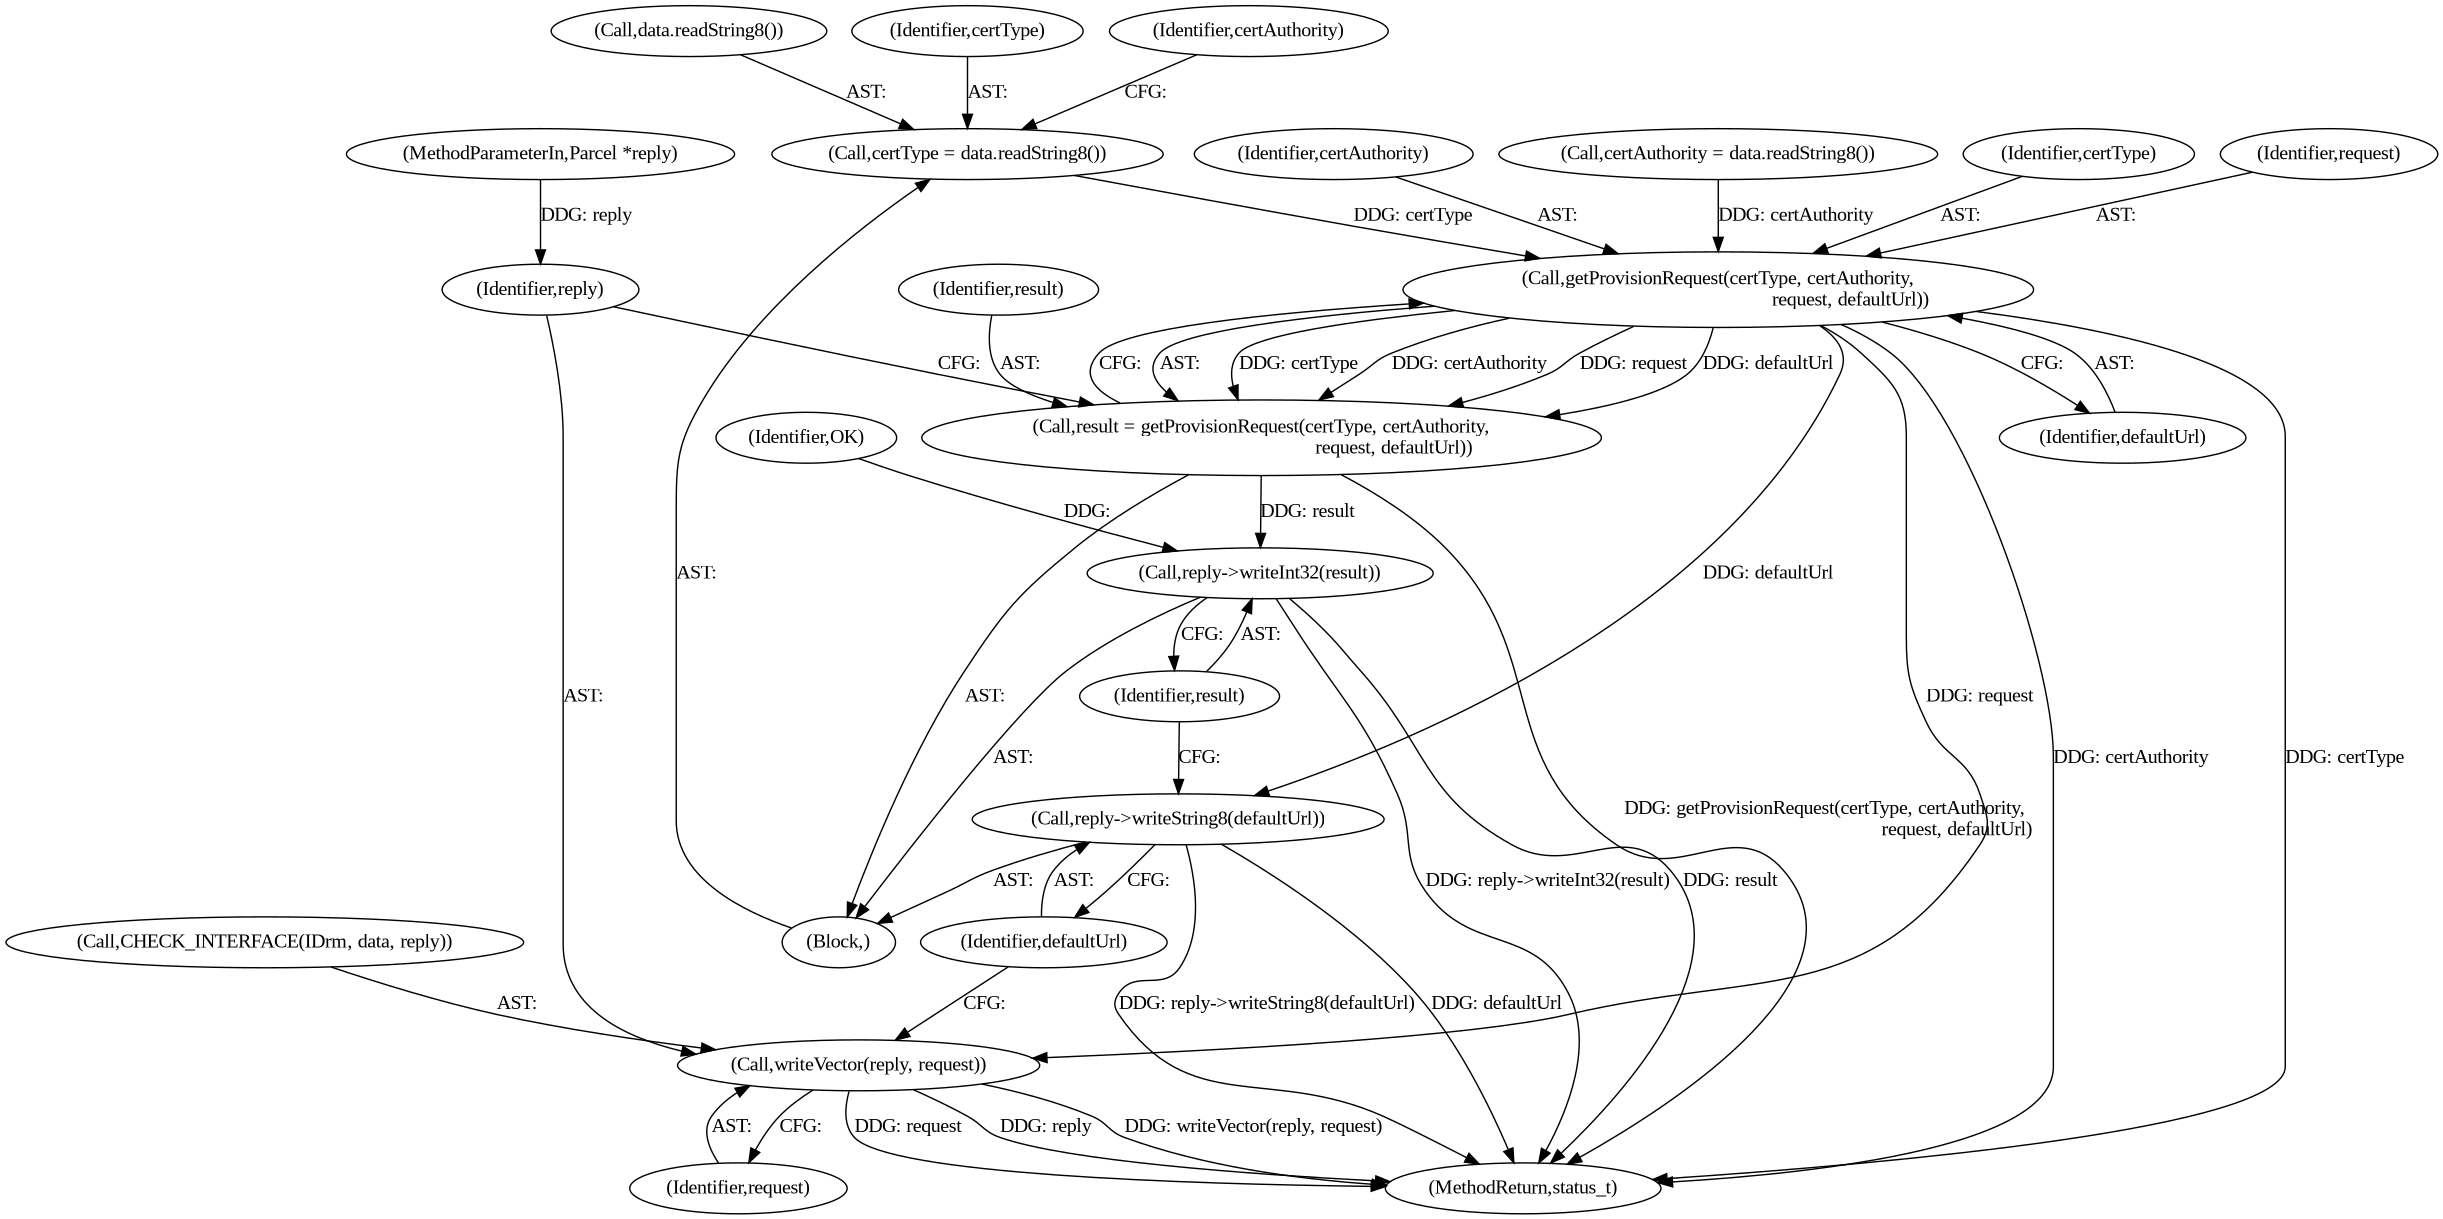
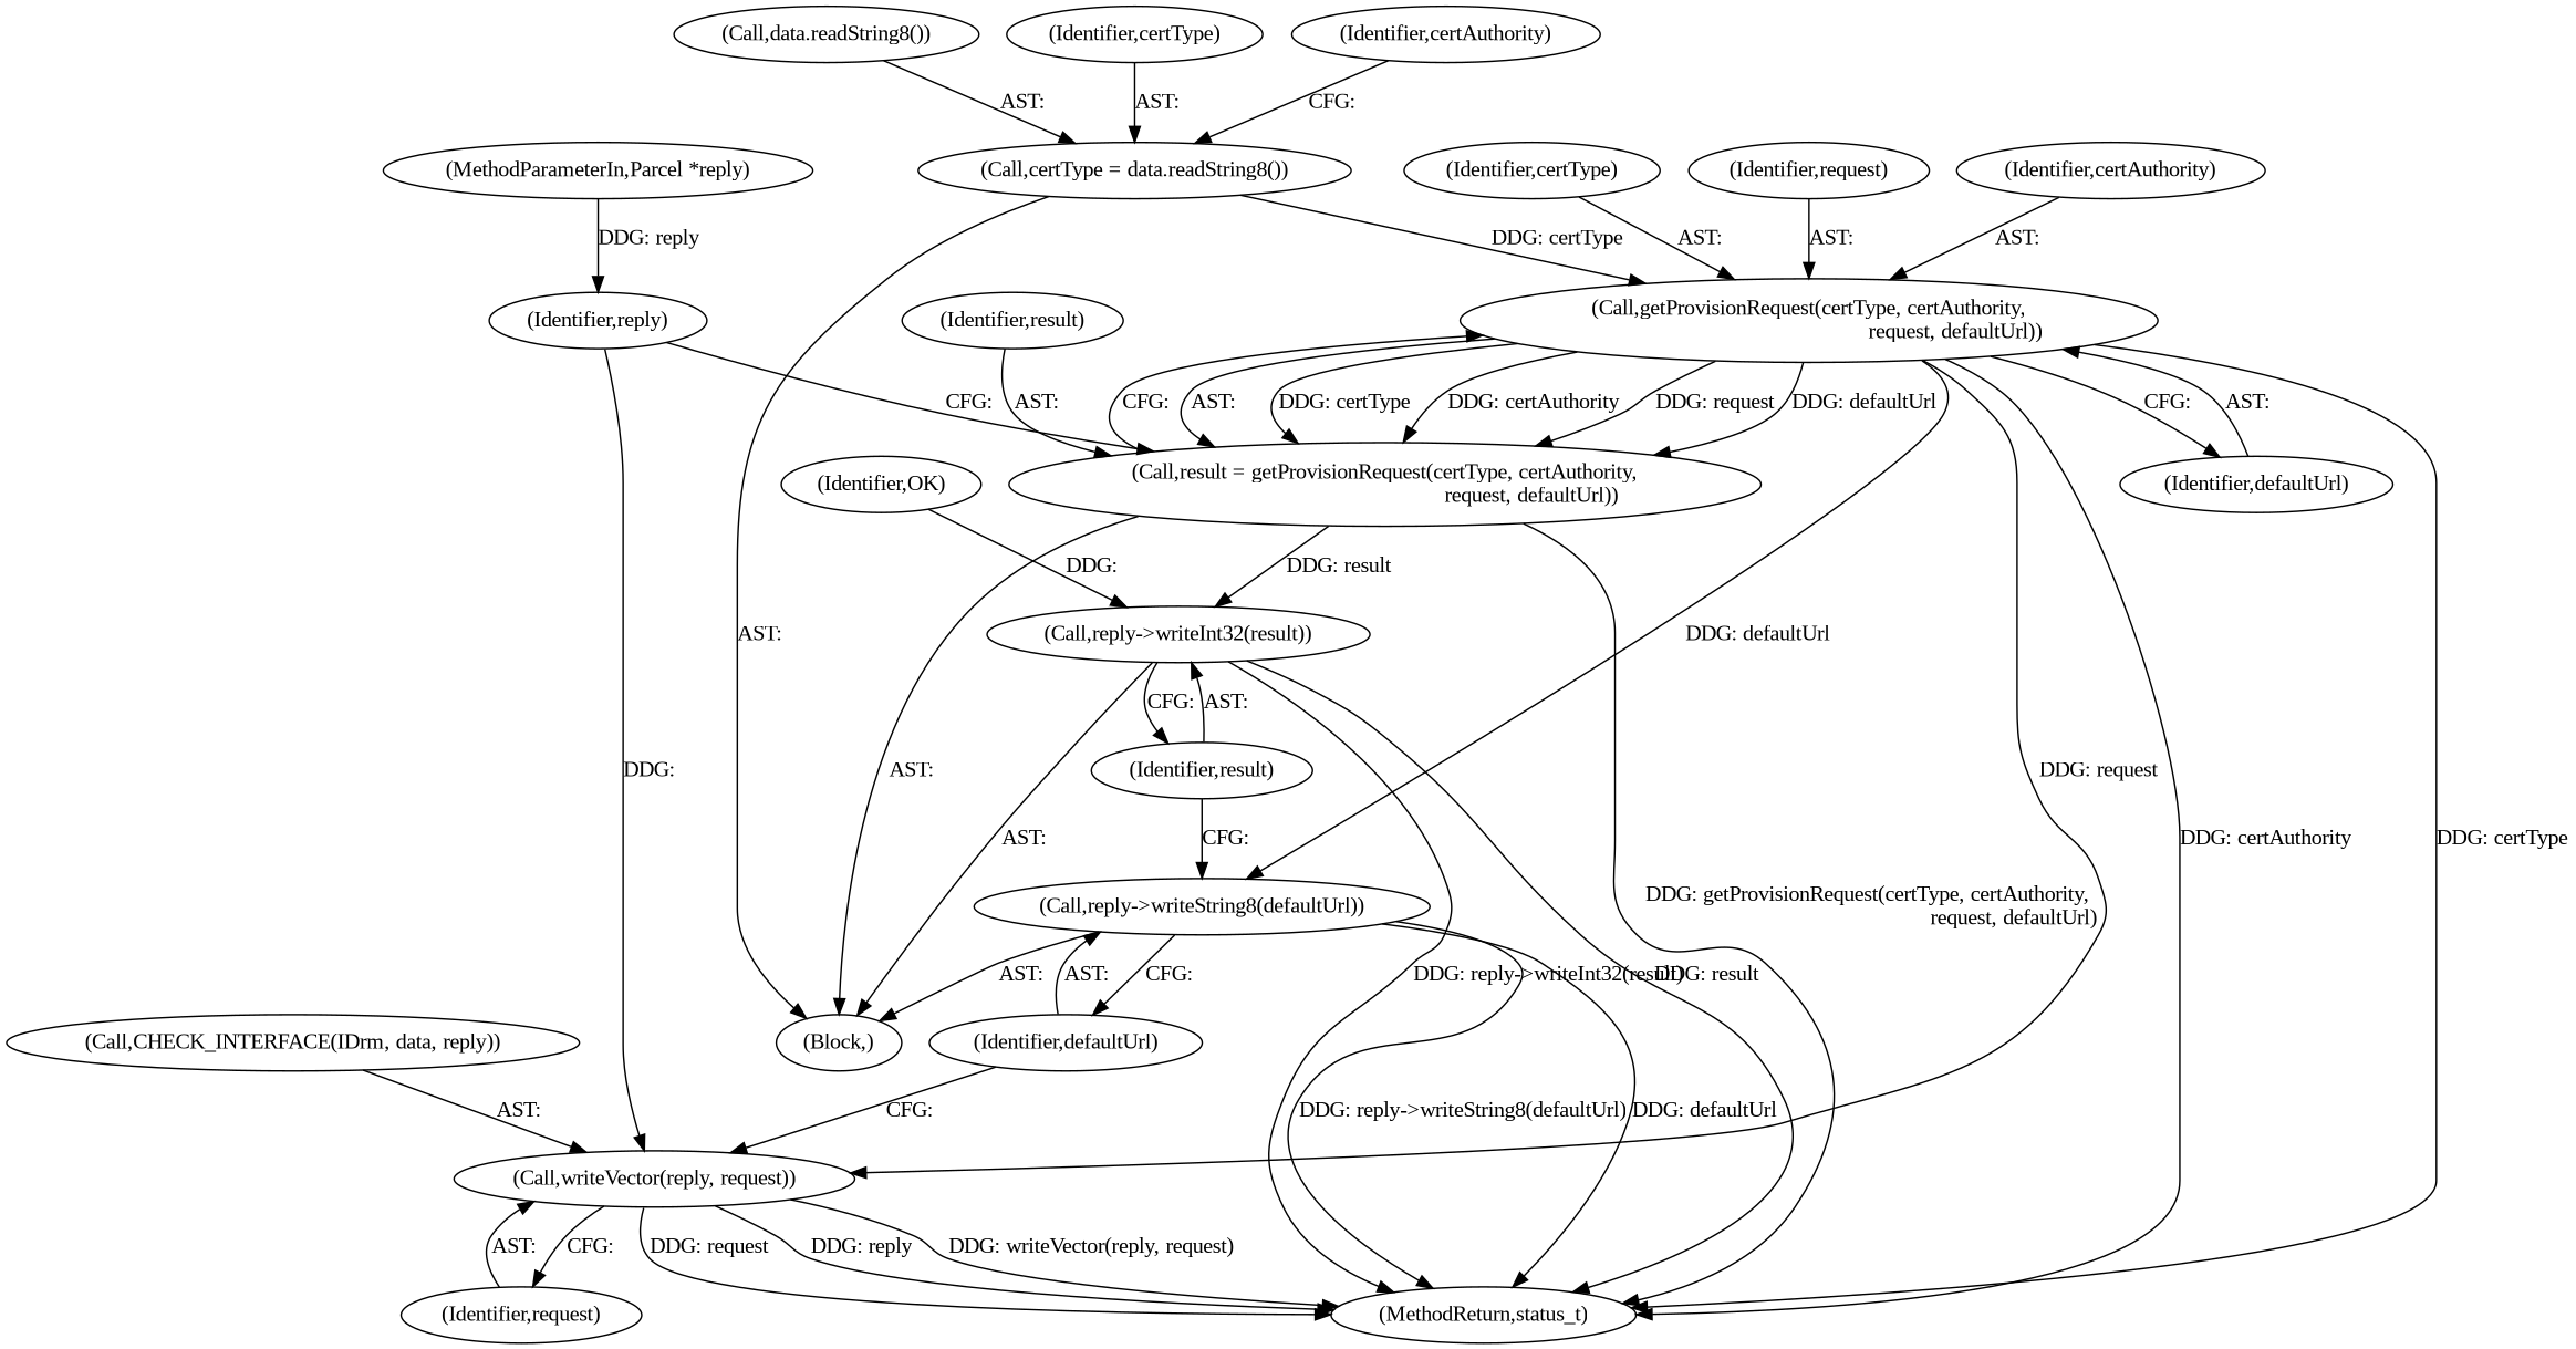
  digraph {
    fontname="Liberation Serif"
    node [fontname="Liberation Serif"]
    edge [fontname="Liberation Serif"]
    n1 [label="(Call,certType = data.readString8())"]
    n2 [label="(Call,getProvisionRequest(certType, certAuthority,\n                                                  request, defaultUrl))"]
    n3 [label="(Block,)"]
    n4 [label="(Call,result = getProvisionRequest(certType, certAuthority,\n                                                  request, defaultUrl))"]
    n5 [label="(Call,writeVector(reply, request))"]
    n6 [label="(Call,reply->writeString8(defaultUrl))"]
    n7 [label="(MethodReturn,status_t)"]
    n8 [label="(Identifier,defaultUrl)"]
    n9 [label="(Call,data.readString8())"]
    n10 [label="(Call,reply->writeInt32(result))"]
    n11 [label="(Identifier,request)"]
    n12 [label="(Identifier,defaultUrl)"]
    n13 [label="(Identifier,result)"]
    n14 [label="(Identifier,request)"]
    n15 [label="(Identifier,certAuthority)"]
    n16 [label="(Identifier,OK)"]
-   n17 [label="(Call,certAuthority = data.readString8())"]
    n18 [label="(Identifier,certType)"]
    n19 [label="(Call,CHECK_INTERFACE(IDrm, data, reply))"]
    n20 [label="(Identifier,result)"]
    n21 [label="(Identifier,certType)"]
    n22 [label="(Identifier,reply)"]
    n23 [label="(MethodParameterIn,Parcel *reply)"]
    n24 [label="(Identifier,certAuthority)"]
    n1 -> n2 [label="DDG: certType"]
-   n3 -> n1 [label="AST: "]
+   n1 -> n3 [label="AST: "]
    n2 -> n4 [label="AST: "]
    n2 -> n4 [label="DDG: certType"]
    n2 -> n4 [label="DDG: certAuthority"]
    n2 -> n4 [label="DDG: request"]
    n2 -> n4 [label="DDG: defaultUrl"]
    n2 -> n5 [label="DDG: request"]
    n2 -> n6 [label="DDG: defaultUrl"]
    n2 -> n7 [label="DDG: certType"]
    n2 -> n7 [label="DDG: certAuthority"]
    n2 -> n8 [label="CFG: "]
    n4 -> n2 [label="CFG: "]
    n4 -> n3 [label="AST: "]
    n4 -> n7 [label="DDG: getProvisionRequest(certType, certAuthority,\n                                                  request, defaultUrl)"]
    n4 -> n10 [label="DDG: result"]
    n5 -> n7 [label="DDG: reply"]
    n5 -> n7 [label="DDG: writeVector(reply, request)"]
    n5 -> n7 [label="DDG: request"]
    n5 -> n11 [label="CFG: "]
    n6 -> n3 [label="AST: "]
    n6 -> n7 [label="DDG: reply->writeString8(defaultUrl)"]
    n6 -> n7 [label="DDG: defaultUrl"]
    n6 -> n12 [label="CFG: "]
    n8 -> n2 [label="AST: "]
    n9 -> n1 [label="AST: "]
    n10 -> n3 [label="AST: "]
    n10 -> n7 [label="DDG: reply->writeInt32(result)"]
    n10 -> n7 [label="DDG: result"]
    n10 -> n13 [label="CFG: "]
    n11 -> n5 [label="AST: "]
    n12 -> n5 [label="CFG: "]
    n12 -> n6 [label="AST: "]
    n13 -> n6 [label="CFG: "]
    n13 -> n10 [label="AST: "]
    n14 -> n2 [label="AST: "]
    n15 -> n2 [label="AST: "]
    n16 -> n10 [label="DDG: "]
-   n17 -> n2 [label="DDG: certAuthority"]
    n18 -> n1 [label="AST: "]
    n19 -> n5 [label="AST: "]
    n20 -> n4 [label="AST: "]
    n21 -> n2 [label="AST: "]
    n22 -> n4 [label="CFG: "]
-   n22 -> n5 [label="AST: "]
+   n22 -> n5 [label="DDG: "]
    n23 -> n22 [label="DDG: reply"]
    n24 -> n1 [label="CFG: "]
  }
